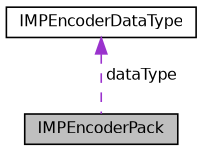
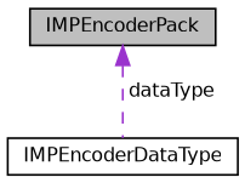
  digraph {
    node [color=black fontname=Helvetica fontsize=10 shape=record style=filled]
    n1 [fillcolor=grey75 fontcolor=black height=0.2 label=IMPEncoderPack width=0.4]
    n2 [fillcolor=white height=0.2 label=IMPEncoderDataType width=0.4]
-   n2 -> n1 [color=darkorchid3 dir=back fontname=Helvetica fontsize=10 label=" dataType" labelfontname=Helvetica labelfontsize=10 style=dashed]
+   n1 -> n2 [color=darkorchid3 dir=back fontname=Helvetica fontsize=10 label=" dataType" labelfontname=Helvetica labelfontsize=10 style=dashed]
  }
